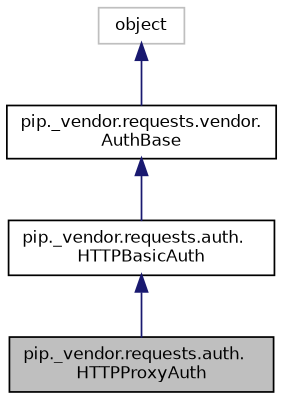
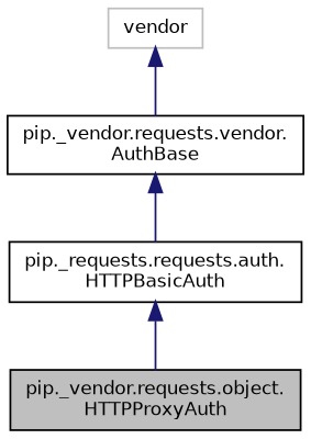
  digraph {
    node [color=black fillcolor=white fontname=Helvetica fontsize=10 shape=record style=filled]
    edge [color=midnightblue dir=back fontname=Helvetica fontsize=10 labelfontname=Helvetica labelfontsize=10 style=solid]
-   n1 [fillcolor=grey75 fontcolor=black height=0.2 label="pip._vendor.requests.auth.\lHTTPProxyAuth" width=0.4]
-   n2 [height=0.2 label="pip._vendor.requests.auth.\lHTTPBasicAuth" width=0.4]
+   n1 [fillcolor=grey75 fontcolor=black height=0.2 label="pip._vendor.requests.object.\lHTTPProxyAuth" width=0.4]
+   n2 [height=0.2 label="pip._requests.requests.auth.\lHTTPBasicAuth" width=0.4]
    n3 [height=0.2 label="pip._vendor.requests.vendor.\lAuthBase" width=0.4]
-   n4 [color=grey75 height=0.2 label=object width=0.4]
+   n4 [color=grey75 height=0.2 label=vendor width=0.4]
    n2 -> n1
    n3 -> n2
    n4 -> n3
  }
